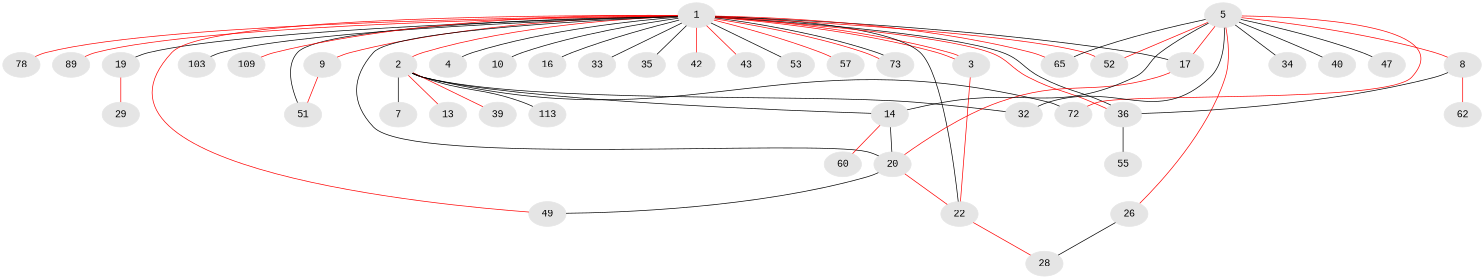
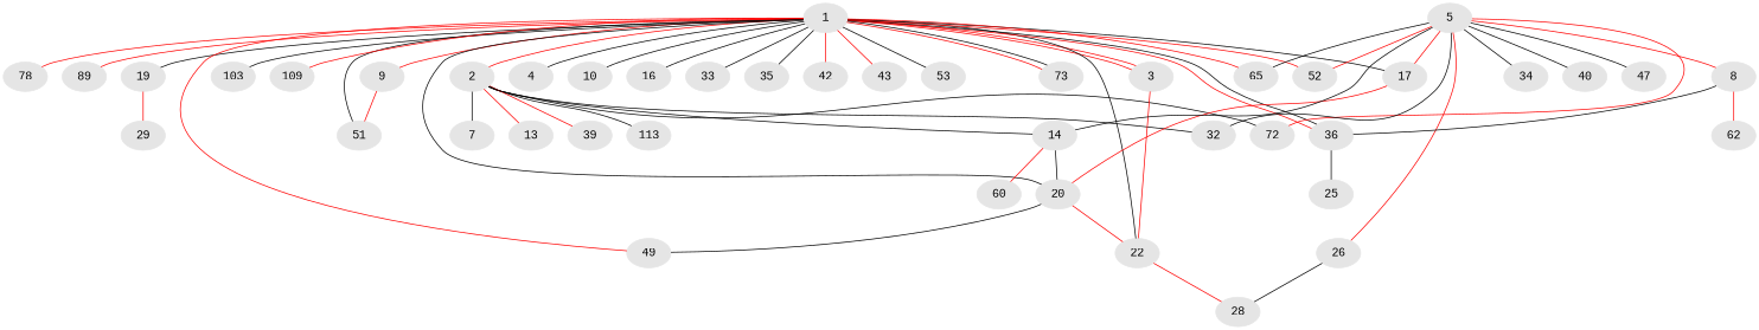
  graph {
    fontname="Liberation Mono"
    node [color=gray90 fontname="Liberation Mono" style=filled]
    edge [color=red fontname="Liberation Mono"]
    1
    2
    3 [super="+86+64"]
    4
    9 [super="+90+71+27+45"]
    10 [super="+31"]
    16
    17 [super="+70"]
    19
    20 [super="+94+101+104+50+24+21"]
    22 [super="+23+93"]
    33 [super="+58"]
    35
    36
    42
    43
    49 [super="+80+85"]
    51
    52 [super="+72"]
    53
-   57
    65
    73
    78
    89
    103
    109 [super="+111"]
    7
    n29 [label=72 super="+110"]
    13
    14 [super="+41"]
    32 [super="+77+92+67"]
    39 [super="+95+79"]
    113
    5 [super="+15+96+107+18+46+11+30+6"]
    8 [super="+54"]
    26 [super="+61"]
    34
    40
    47
    29 [super="+76"]
    28
-   55 [super="+69+66"]
+   55 [super="+69+66" label=25]
    60
    62
    1 -- 2
    1 -- 3 [weight=2]
    1 -- 3
    1 -- 4 [color=black]
    1 -- 9
    1 -- 10 [color=black]
    1 -- 16 [color=black]
    1 -- 17 [color=black weight=2]
    1 -- 19 [color=black]
    1 -- 20 [color=black]
    1 -- 22 [color=black]
    1 -- 33 [color=black]
    1 -- 35 [color=black]
    1 -- 36
    1 -- 36 [color=black]
    1 -- 42
    1 -- 43
    1 -- 49
    1 -- 51 [color=black]
    1 -- 52
    1 -- 53 [color=black]
-   1 -- 57
    1 -- 65
    1 -- 73
    1 -- 73 [color=black]
    1 -- 78
    1 -- 89
    1 -- 103 [color=black]
    1 -- 109
    2 -- 7 [color=black]
    2 -- n29 [color=black]
    2 -- 13
    2 -- 14 [color=black]
    2 -- 32 [color=black]
    2 -- 39
    2 -- 113 [color=black]
    3 -- 22
    9 -- 51
    17 -- 20
    19 -- 29
    20 -- 22
    20 -- 49 [color=black]
    22 -- 28
    36 -- 55 [color=black]
    14 -- 20 [color=black]
    14 -- 60
    5 -- 17 [weight=2]
    5 -- 52 [weight=2]
    5 -- 65 [color=black]
    5 -- n29
    5 -- 14 [color=black]
    5 -- 32 [color=black]
    5 -- 8
    5 -- 26
    5 -- 34 [color=black]
    5 -- 40 [color=black]
    5 -- 47 [color=black]
    8 -- 36 [color=black]
    8 -- 62
    26 -- 28 [color=black]
  }
